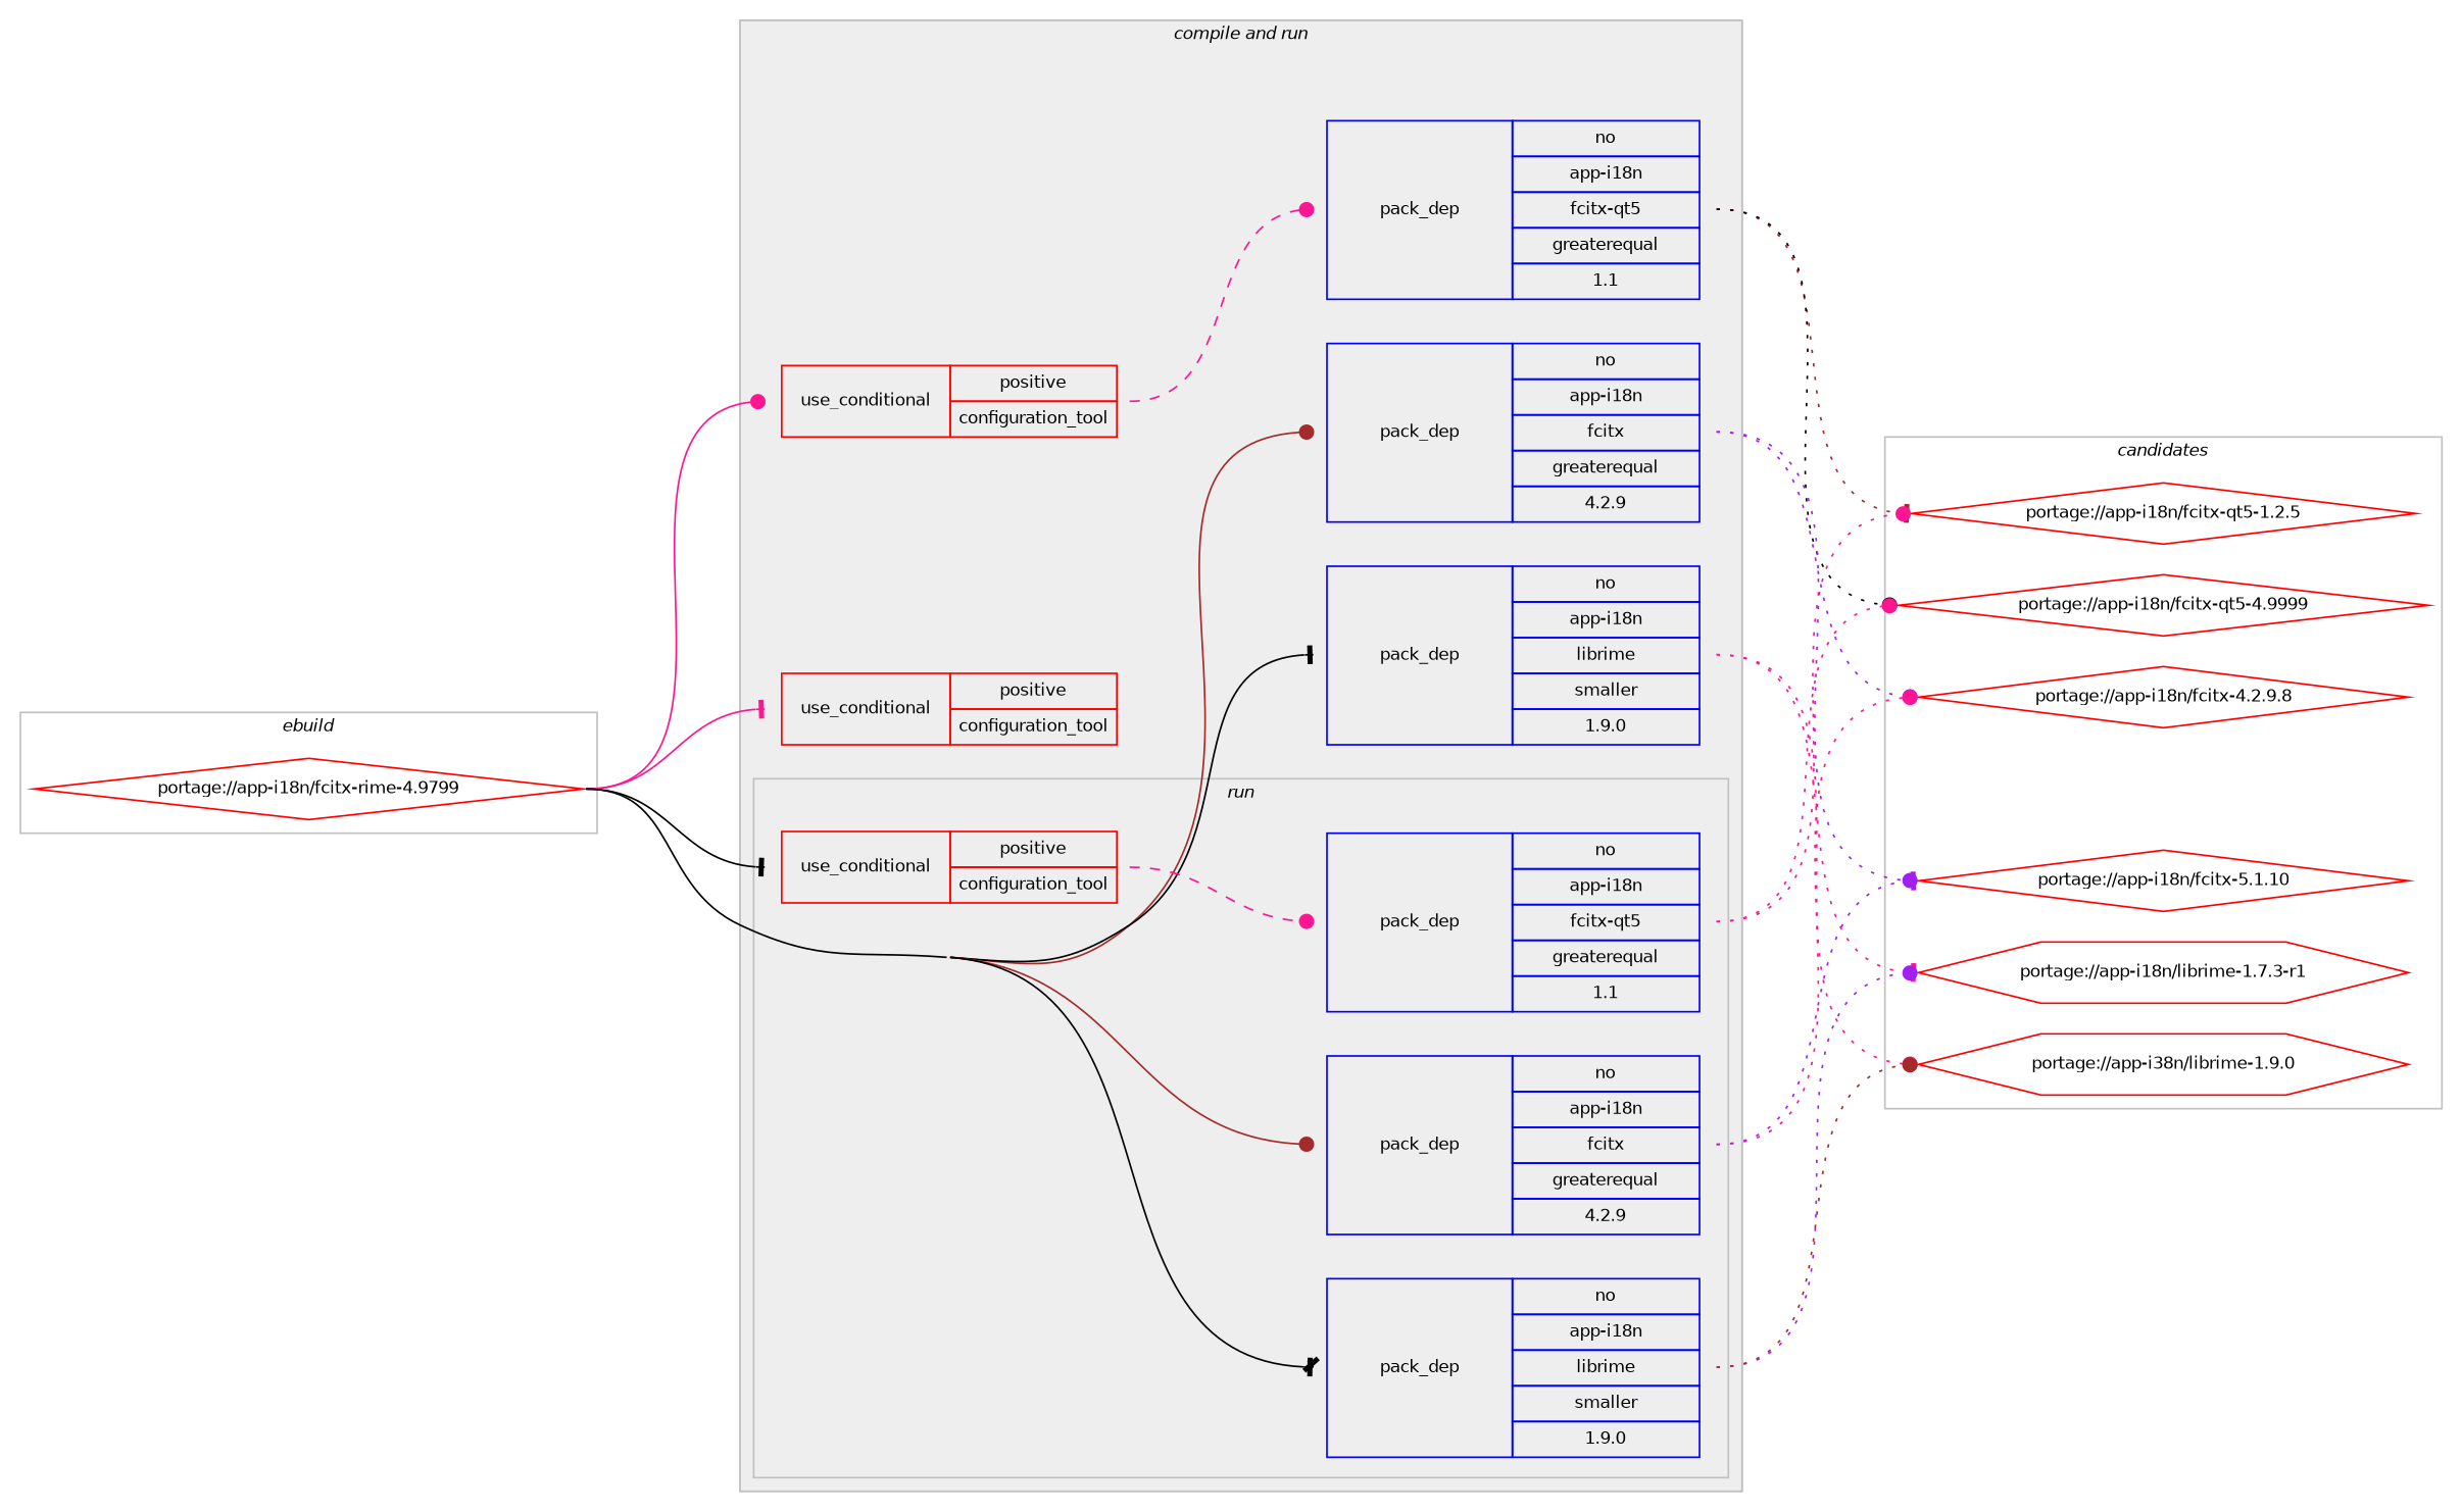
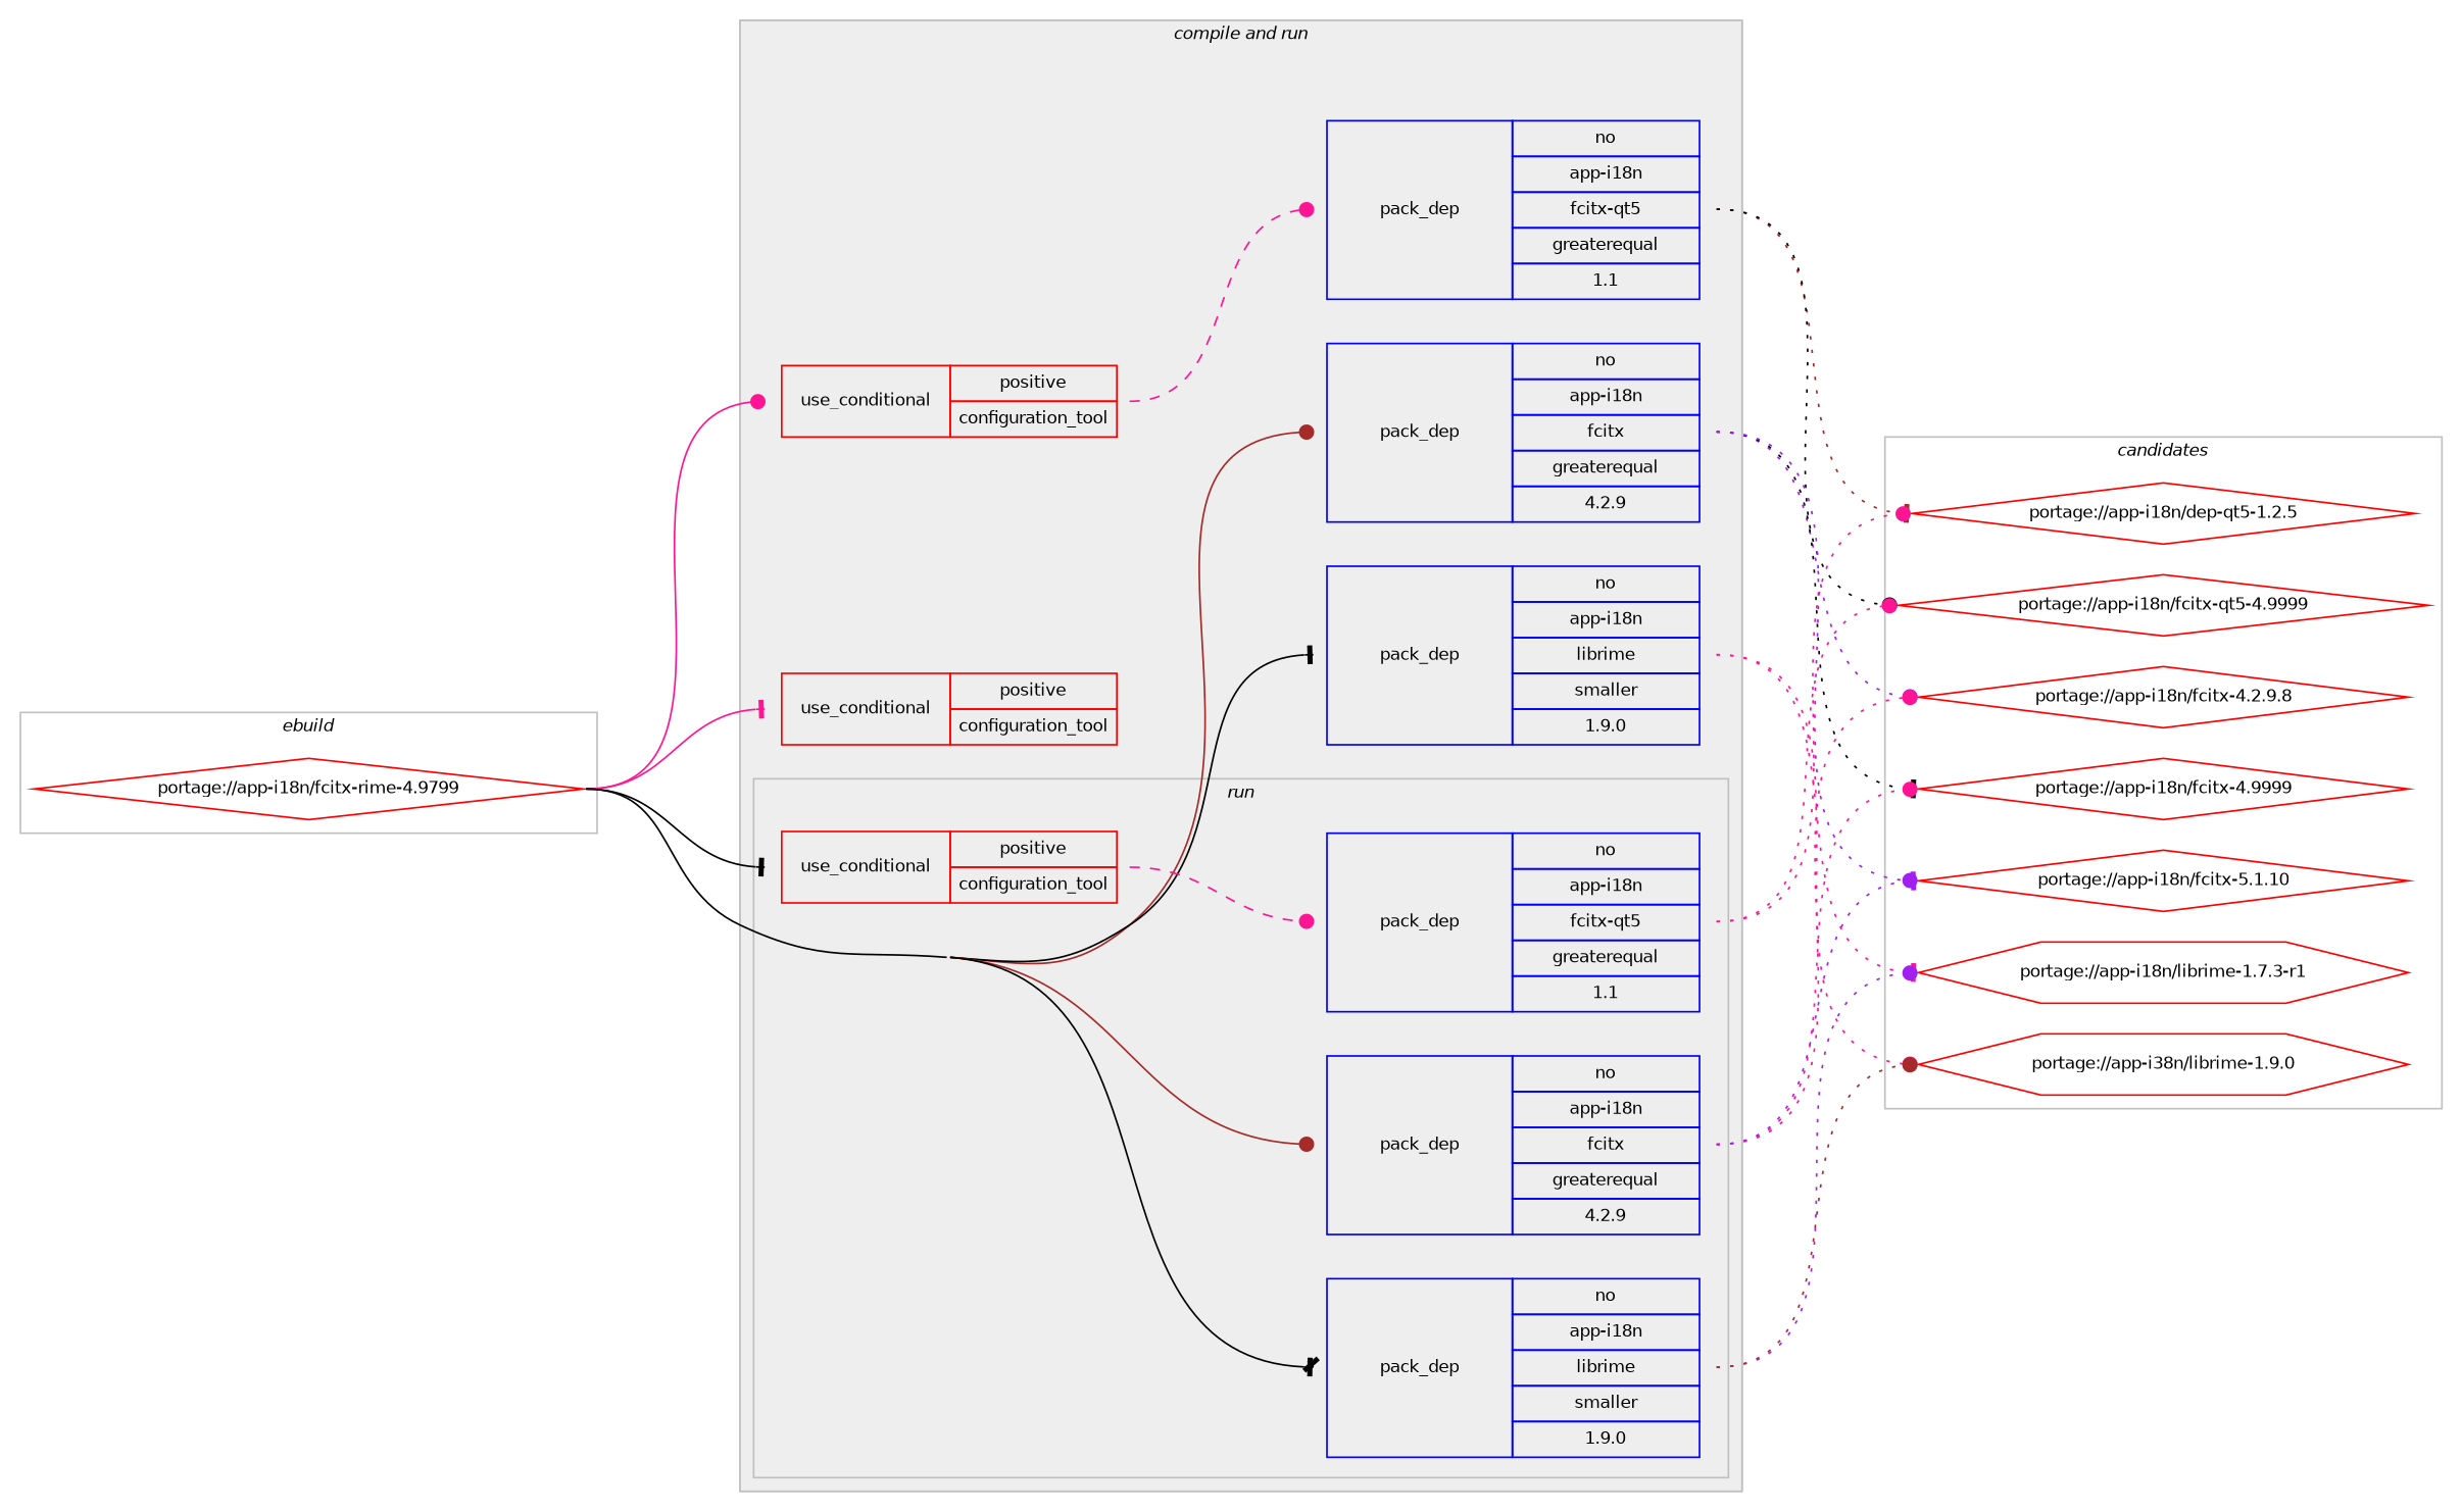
  digraph {
    compound=true
    concentrate=true
    fontname=Helvetica
    fontsize=10
    newrank=true
    rankdir=LR
    ranksep=1.5
    node [color=red fontname=Helvetica fontsize=10 shape=none]
    edge [arrowhead=dot color=deeppink headport=w style=dotted tailport=e weight=100]
    n1 [label="portage://app-i18n/fcitx-rime-4.9799" shape=diamond width=4]
    n2 [color=blue label=<<TABLE BORDER="0" CELLBORDER="1" CELLSPACING="0" CELLPADDING="4" WIDTH="220"><TR><TD ROWSPAN="6" CELLPADDING="30">pack_dep</TD></TR><TR><TD WIDTH="110">no</TD></TR><TR><TD>app-i18n</TD></TR><TR><TD>fcitx-qt5</TD></TR><TR><TD>greaterequal</TD></TR><TR><TD>1.1</TD></TR></TABLE>>]
    n3 [label=<<TABLE BORDER="0" CELLBORDER="1" CELLSPACING="0" CELLPADDING="4"><TR><TD ROWSPAN="3" CELLPADDING="10">use_conditional</TD></TR><TR><TD>positive</TD></TR><TR><TD>configuration_tool</TD></TR></TABLE>>]
    n4 [label=<<TABLE BORDER="0" CELLBORDER="1" CELLSPACING="0" CELLPADDING="4"><TR><TD ROWSPAN="3" CELLPADDING="10">use_conditional</TD></TR><TR><TD>positive</TD></TR><TR><TD>configuration_tool</TD></TR></TABLE>>]
    n5 [color=blue label=<<TABLE BORDER="0" CELLBORDER="1" CELLSPACING="0" CELLPADDING="4" WIDTH="220"><TR><TD ROWSPAN="6" CELLPADDING="30">pack_dep</TD></TR><TR><TD WIDTH="110">no</TD></TR><TR><TD>app-i18n</TD></TR><TR><TD>fcitx</TD></TR><TR><TD>greaterequal</TD></TR><TR><TD>4.2.9</TD></TR></TABLE>>]
    n6 [color=blue label=<<TABLE BORDER="0" CELLBORDER="1" CELLSPACING="0" CELLPADDING="4" WIDTH="220"><TR><TD ROWSPAN="6" CELLPADDING="30">pack_dep</TD></TR><TR><TD WIDTH="110">no</TD></TR><TR><TD>app-i18n</TD></TR><TR><TD>librime</TD></TR><TR><TD>smaller</TD></TR><TR><TD>1.9.0</TD></TR></TABLE>>]
    n7 [color=blue label=<<TABLE BORDER="0" CELLBORDER="1" CELLSPACING="0" CELLPADDING="4" WIDTH="220"><TR><TD ROWSPAN="6" CELLPADDING="30">pack_dep</TD></TR><TR><TD WIDTH="110">no</TD></TR><TR><TD>app-i18n</TD></TR><TR><TD>fcitx-qt5</TD></TR><TR><TD>greaterequal</TD></TR><TR><TD>1.1</TD></TR></TABLE>>]
    n8 [label=<<TABLE BORDER="0" CELLBORDER="1" CELLSPACING="0" CELLPADDING="4"><TR><TD ROWSPAN="3" CELLPADDING="10">use_conditional</TD></TR><TR><TD>positive</TD></TR><TR><TD>configuration_tool</TD></TR></TABLE>>]
    n9 [color=blue label=<<TABLE BORDER="0" CELLBORDER="1" CELLSPACING="0" CELLPADDING="4" WIDTH="220"><TR><TD ROWSPAN="6" CELLPADDING="30">pack_dep</TD></TR><TR><TD WIDTH="110">no</TD></TR><TR><TD>app-i18n</TD></TR><TR><TD>fcitx</TD></TR><TR><TD>greaterequal</TD></TR><TR><TD>4.2.9</TD></TR></TABLE>>]
    n10 [color=blue label=<<TABLE BORDER="0" CELLBORDER="1" CELLSPACING="0" CELLPADDING="4" WIDTH="220"><TR><TD ROWSPAN="6" CELLPADDING="30">pack_dep</TD></TR><TR><TD WIDTH="110">no</TD></TR><TR><TD>app-i18n</TD></TR><TR><TD>librime</TD></TR><TR><TD>smaller</TD></TR><TR><TD>1.9.0</TD></TR></TABLE>>]
-   n11 [label="portage://app-i18n/fcitx-qt5-1.2.5" shape=diamond width=4]
+   n11 [label="portage://app-i18n/dep-qt5-1.2.5" shape=diamond width=4]
    n12 [label="portage://app-i18n/fcitx-qt5-4.9999" shape=diamond width=4]
    n13 [label="portage://app-i18n/fcitx-4.2.9.8" shape=diamond width=4]
+   n14 [label="portage://app-i18n/fcitx-4.9999" shape=diamond width=4]
    n15 [label="portage://app-i18n/fcitx-5.1.10" shape=diamond width=4]
    n16 [label="portage://app-i18n/librime-1.7.3-r1" shape=hexagon width=4]
    n17 [label="portage://app-i38n/librime-1.9.0" shape=hexagon width=4]
    subgraph cluster_1 {
      color=gray
      label=<<i>ebuild</i>>
      rank=same
      n1
    }
    subgraph cluster_2 {
      color=gray
      label=<<i>dependencies</i>>
      subgraph cluster_3 {
        color=gray
        fillcolor="#eeeeee"
        label=<<i>compile</i>>
        style=filled
        subgraph sub_4 {
          color=gray
          fillcolor="#eeeeee"
          label=<<i>compile</i>>
          style=filled
          n3
          subgraph sub_5 {
            color=gray
            fillcolor="#eeeeee"
            label=<<i>compile</i>>
            style=filled
            n2
          }
        }
        subgraph sub_6 {
          color=gray
          fillcolor="#eeeeee"
          label=<<i>compile</i>>
          style=filled
          n4
        }
        subgraph sub_7 {
          color=gray
          fillcolor="#eeeeee"
          label=<<i>compile</i>>
          style=filled
          n5
        }
        subgraph sub_8 {
          color=gray
          fillcolor="#eeeeee"
          label=<<i>compile</i>>
          style=filled
          n6
        }
      }
      subgraph cluster_9 {
        color=gray
        fillcolor="#eeeeee"
        label=<<i>compile and run</i>>
        style=filled
      }
      subgraph cluster_10 {
        color=gray
        fillcolor="#eeeeee"
        label=<<i>run</i>>
        style=filled
        subgraph sub_11 {
          color=gray
          fillcolor="#eeeeee"
          label=<<i>run</i>>
          style=filled
          n8
          subgraph sub_12 {
            color=gray
            fillcolor="#eeeeee"
            label=<<i>run</i>>
            style=filled
            n7
          }
        }
        subgraph sub_13 {
          color=gray
          fillcolor="#eeeeee"
          label=<<i>run</i>>
          style=filled
          n9
        }
        subgraph sub_14 {
          color=gray
          fillcolor="#eeeeee"
          label=<<i>run</i>>
          style=filled
          n10
        }
      }
    }
    subgraph cluster_15 {
      color=gray
      label=<<i>candidates</i>>
      rank=same
      subgraph sub_16 {
        color=black
        label=<<i>candidates</i>>
        nodesep=1
        rank=same
        n11
        n12
      }
      subgraph sub_17 {
        color=black
        label=<<i>candidates</i>>
        nodesep=1
        rank=same
        n13
+       n14
        n15
      }
      subgraph sub_18 {
        color=black
        label=<<i>candidates</i>>
        nodesep=1
        rank=same
        n16
        n17
      }
      subgraph sub_19 {
        color=black
        label=<<i>candidates</i>>
        nodesep=1
        rank=same
        n11
        n12
      }
      subgraph sub_20 {
        color=black
        label=<<i>candidates</i>>
        nodesep=1
        rank=same
        n13
+       n14
        n15
      }
      subgraph sub_21 {
        color=black
        label=<<i>candidates</i>>
        nodesep=1
        rank=same
        n16
        n17
      }
    }
    n1 -> n3 [style=solid weight=20]
    n1 -> n4 [arrowhead=tee style=solid weight=20]
    n1 -> n5 [color=brown style=solid weight=20]
    n1 -> n6 [arrowhead=tee color=black style=solid weight=20]
    n1 -> n8 [arrowhead=tee color=black style=solid weight=20]
    n1 -> n9 [color=brown style=solid weight=20]
    n1 -> n10 [arrowhead=tee color=black style=solid weight=20]
    n2 -> n11 [arrowhead=tee color=brown]
    n2 -> n12 [color=black]
    n3 -> n2 [style=dashed weight=20]
    n5 -> n13 [color=purple]
+   n5 -> n14 [arrowhead=tee color=black]
    n5 -> n15 [color=purple]
    n6 -> n16 [arrowhead=tee]
    n6 -> n17
    n7 -> n11
    n7 -> n12
    n8 -> n7 [style=dashed weight=20]
    n9 -> n13
+   n9 -> n14
    n9 -> n15 [arrowhead=tee color=purple]
    n10 -> n16 [color=purple]
    n10 -> n17 [color=brown]
  }
